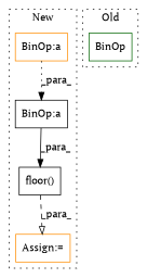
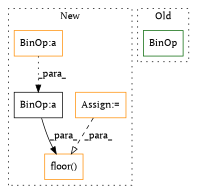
  digraph {
    fontname="PT Serif"
    node [a=82 color=black fontname="PT Serif" l=3 shape=box]
    edge [arrowhead=normal fontname="PT Serif"]
-   n1 [a=75 l="9,1" label="floor()" s="5343,5381"]
+   n1 [a=75 color=darkorange l="9,1" label="floor()" s="5343,5381"]
    n2 [a=68 color=darkorange label="Assign:=" s=5318]
    n3 [color=darkorange label="BinOp:a" s=5375]
    n4 [label="BinOp:a" s=5354]
    n5 [a=63 color=darkgreen l="16,0" label=BinOp s="6407,0"]
    subgraph cluster_1 {
      label=New
      style=dotted
      n1
      n2
      n3
      n4
    }
    subgraph cluster_2 {
      label=Old
      style=dotted
      n5
    }
-   n1 -> n2 [arrowhead=onormal label=_para_ style=dashed]
+   n2 -> n1 [arrowhead=onormal label=_para_ style=dashed]
    n3 -> n4 [label=_para_ style=dotted]
    n4 -> n1 [label=_para_ style=solid]
  }
